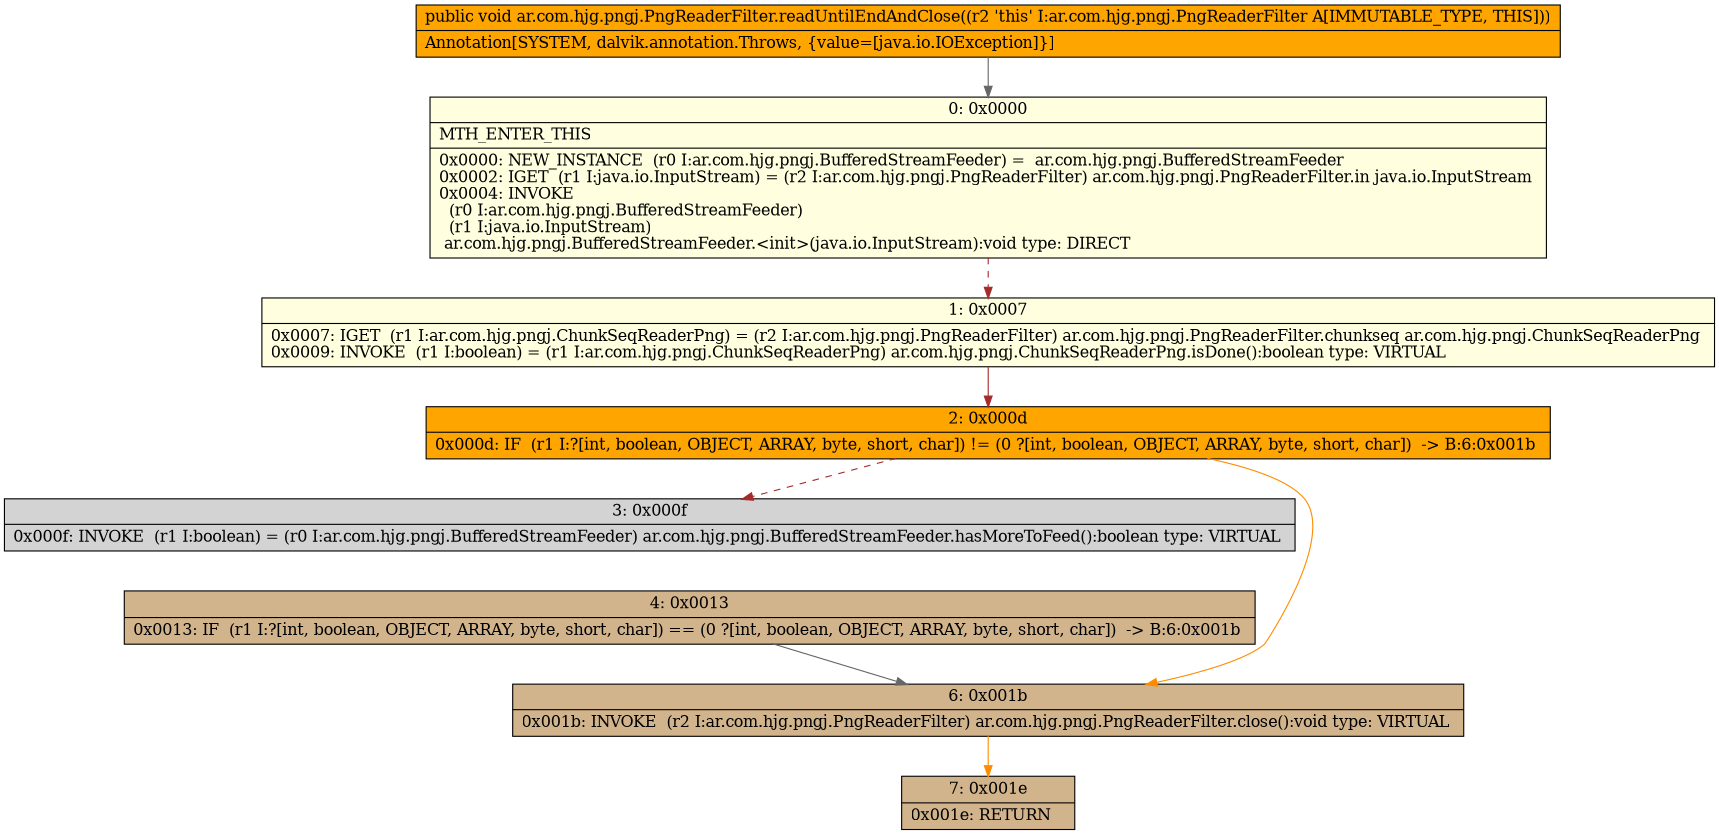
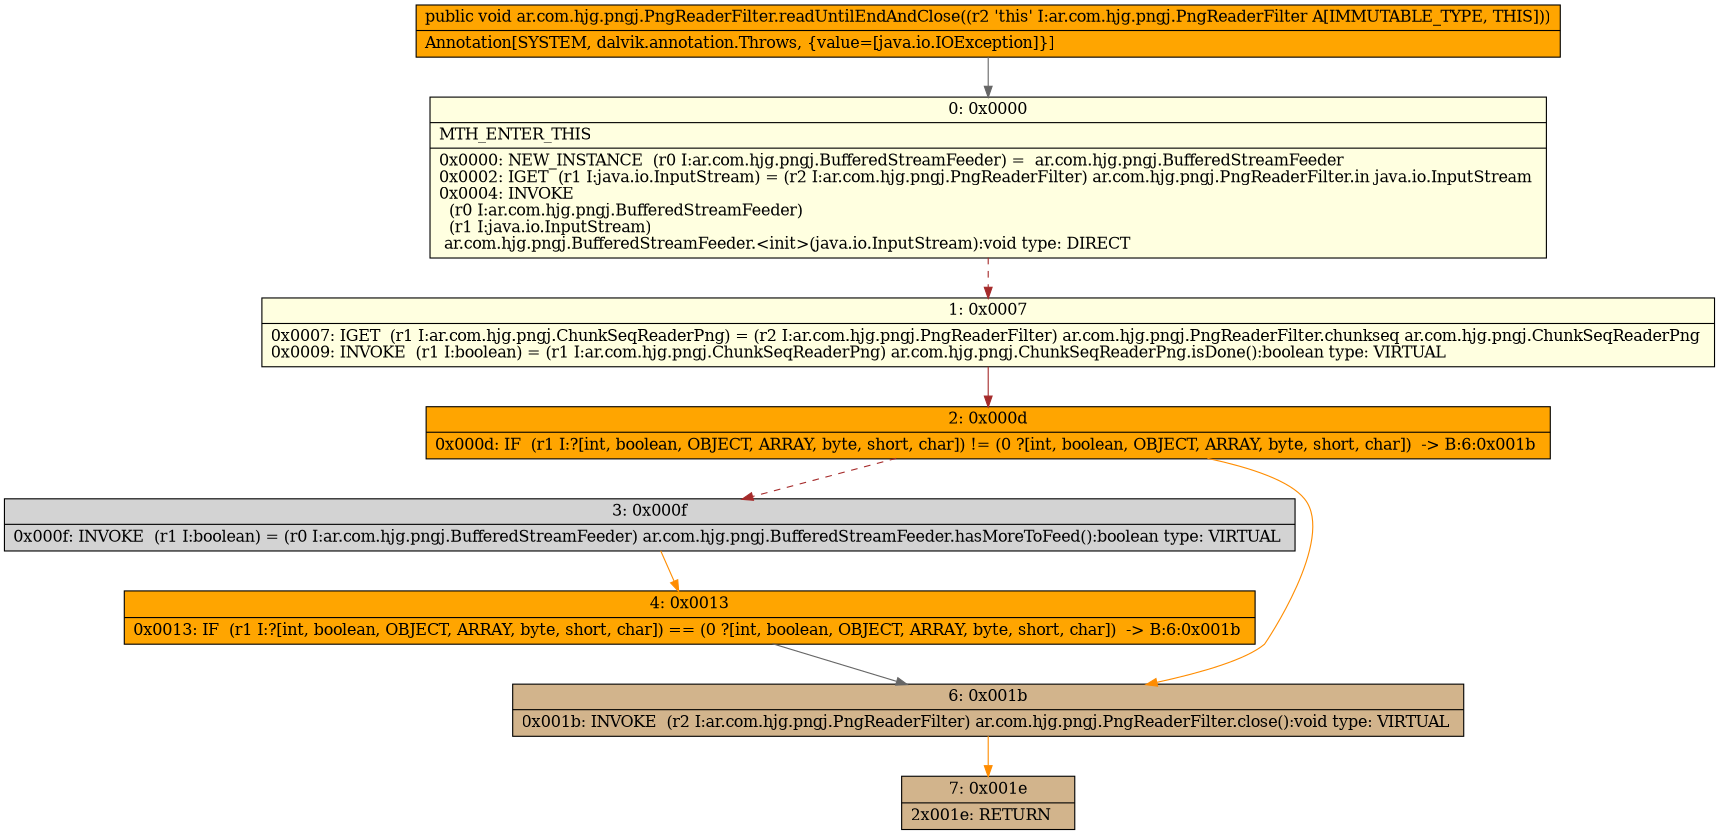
  digraph {
    node [fillcolor=orange shape=record style=filled]
    edge [color=brown]
    n1 [fillcolor=lightyellow label="{0\:\ 0x0000|MTH_ENTER_THIS\l|0x0000: NEW_INSTANCE  (r0 I:ar.com.hjg.pngj.BufferedStreamFeeder) =  ar.com.hjg.pngj.BufferedStreamFeeder \l0x0002: IGET  (r1 I:java.io.InputStream) = (r2 I:ar.com.hjg.pngj.PngReaderFilter) ar.com.hjg.pngj.PngReaderFilter.in java.io.InputStream \l0x0004: INVOKE  \l  (r0 I:ar.com.hjg.pngj.BufferedStreamFeeder)\l  (r1 I:java.io.InputStream)\l ar.com.hjg.pngj.BufferedStreamFeeder.\<init\>(java.io.InputStream):void type: DIRECT \l}"]
    n2 [fillcolor=lightyellow label="{1\:\ 0x0007|0x0007: IGET  (r1 I:ar.com.hjg.pngj.ChunkSeqReaderPng) = (r2 I:ar.com.hjg.pngj.PngReaderFilter) ar.com.hjg.pngj.PngReaderFilter.chunkseq ar.com.hjg.pngj.ChunkSeqReaderPng \l0x0009: INVOKE  (r1 I:boolean) = (r1 I:ar.com.hjg.pngj.ChunkSeqReaderPng) ar.com.hjg.pngj.ChunkSeqReaderPng.isDone():boolean type: VIRTUAL \l}"]
    n3 [label="{2\:\ 0x000d|0x000d: IF  (r1 I:?[int, boolean, OBJECT, ARRAY, byte, short, char]) != (0 ?[int, boolean, OBJECT, ARRAY, byte, short, char])  \-\> B:6:0x001b \l}"]
    n4 [fillcolor=lightgrey label="{3\:\ 0x000f|0x000f: INVOKE  (r1 I:boolean) = (r0 I:ar.com.hjg.pngj.BufferedStreamFeeder) ar.com.hjg.pngj.BufferedStreamFeeder.hasMoreToFeed():boolean type: VIRTUAL \l}"]
    n5 [fillcolor=tan label="{6\:\ 0x001b|0x001b: INVOKE  (r2 I:ar.com.hjg.pngj.PngReaderFilter) ar.com.hjg.pngj.PngReaderFilter.close():void type: VIRTUAL \l}"]
-   n6 [fillcolor=tan label="{4\:\ 0x0013|0x0013: IF  (r1 I:?[int, boolean, OBJECT, ARRAY, byte, short, char]) == (0 ?[int, boolean, OBJECT, ARRAY, byte, short, char])  \-\> B:6:0x001b \l}"]
-   n7 [fillcolor=tan label="{7\:\ 0x001e|0x001e: RETURN   \l}"]
+   n6 [label="{4\:\ 0x0013|0x0013: IF  (r1 I:?[int, boolean, OBJECT, ARRAY, byte, short, char]) == (0 ?[int, boolean, OBJECT, ARRAY, byte, short, char])  \-\> B:6:0x001b \l}"]
+   n7 [fillcolor=tan label="{7\:\ 0x001e|2x001e: RETURN   \l}"]
    n8 [label="{public void ar.com.hjg.pngj.PngReaderFilter.readUntilEndAndClose((r2 'this' I:ar.com.hjg.pngj.PngReaderFilter A[IMMUTABLE_TYPE, THIS]))  | Annotation[SYSTEM, dalvik.annotation.Throws, \{value=[java.io.IOException]\}]\l}"]
    n1 -> n2 [style=dashed]
    n2 -> n3
    n3 -> n4 [style=dashed]
    n3 -> n5 [color=darkorange]
+   n4 -> n6 [color=darkorange]
    n5 -> n7 [color=darkorange]
    n6 -> n5 [color=gray40]
    n8 -> n1 [color=gray40]
  }
